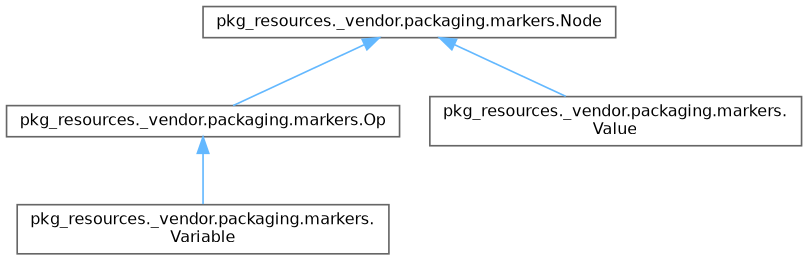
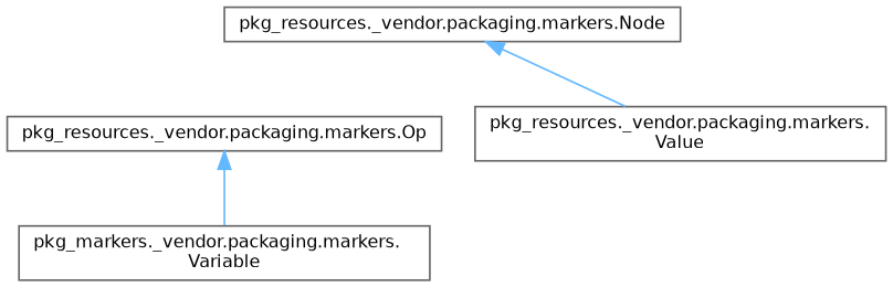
  digraph {
    rankdir=TB
    node [color=grey40 fillcolor=white fontname=Helvetica fontsize=10 shape=box style=filled]
    edge [color=steelblue1 dir=back fontname=Helvetica fontsize=10 labelfontname=Helvetica labelfontsize=10 style=solid]
    n1 [height=0.2 label="pkg_resources._vendor.packaging.markers.Node" width=0.4]
    n2 [height=0.2 label="pkg_resources._vendor.packaging.markers.Op" width=0.4]
    n3 [height=0.2 label="pkg_resources._vendor.packaging.markers.\lValue" width=0.4]
-   n4 [height=0.2 label="pkg_resources._vendor.packaging.markers.\lVariable" width=0.4]
-   n1 -> n2
+   n4 [height=0.2 label="pkg_markers._vendor.packaging.markers.\lVariable" width=0.4]
    n1 -> n3
    n2 -> n4
  }
